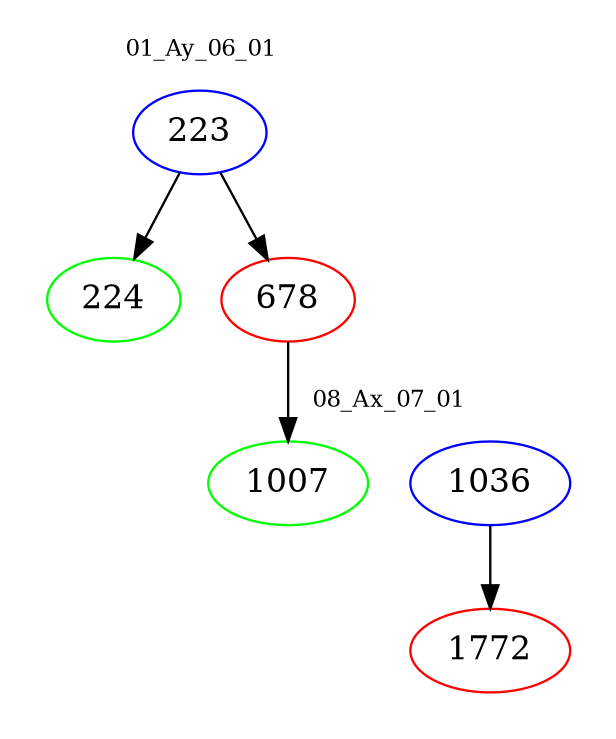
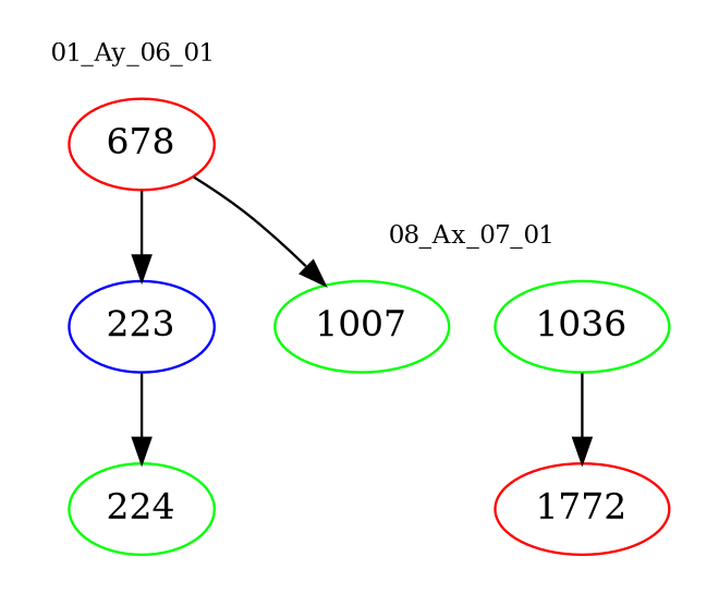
  digraph {
    node [color=blue]
    edge [color=black]
    n1 [label=223]
    n2 [color=green label=224]
    n3 [color=red label=678]
-   n4 [label=1036]
+   n4 [color=green label=1036]
    n5 [color=green label=1007]
    n6 [color=red label=1772]
    subgraph cluster_1 {
      color=white
      fontsize=10
      label="01_Ay_06_01"
      n1
      n2
      n3
    }
    subgraph cluster_2 {
      color=white
      fontsize=10
      label="08_Ax_07_01"
      n4
      n5
      n6
    }
    n1 -> n2
-   n1 -> n3
+   n3 -> n1
    n3 -> n5
    n4 -> n6
  }
